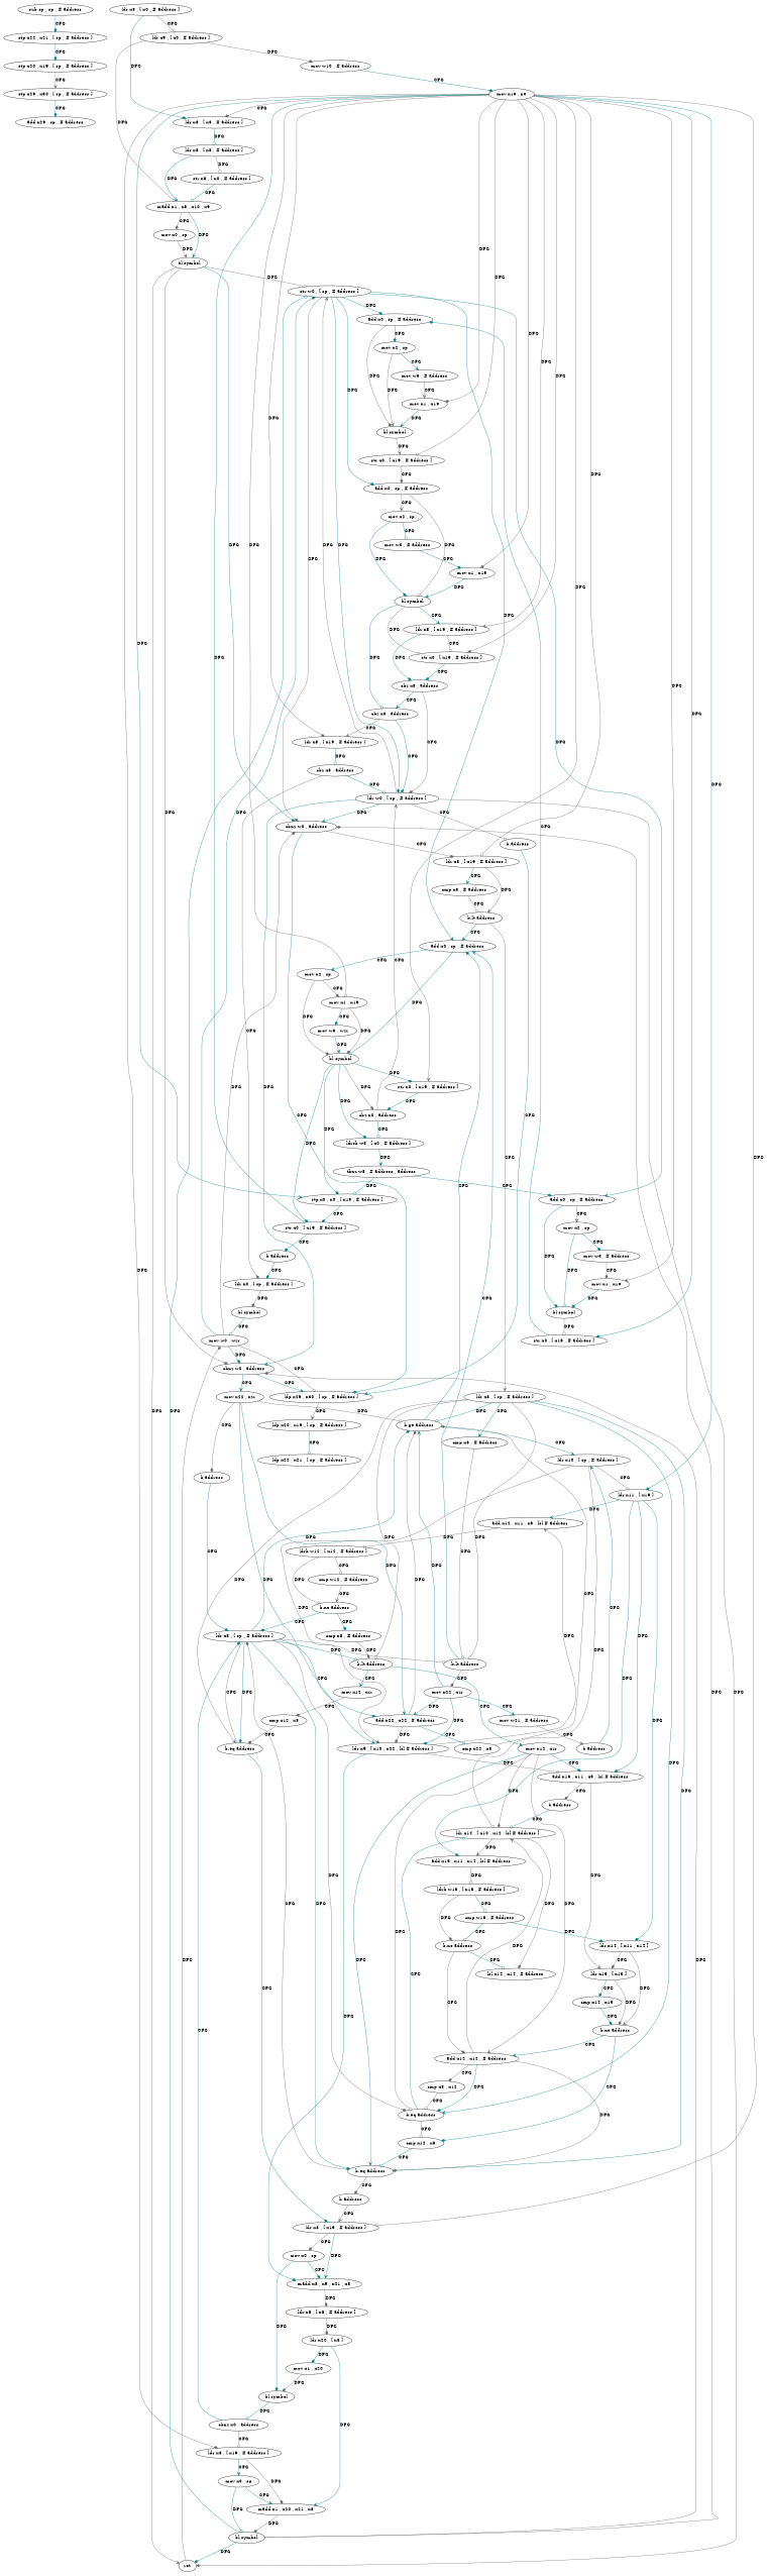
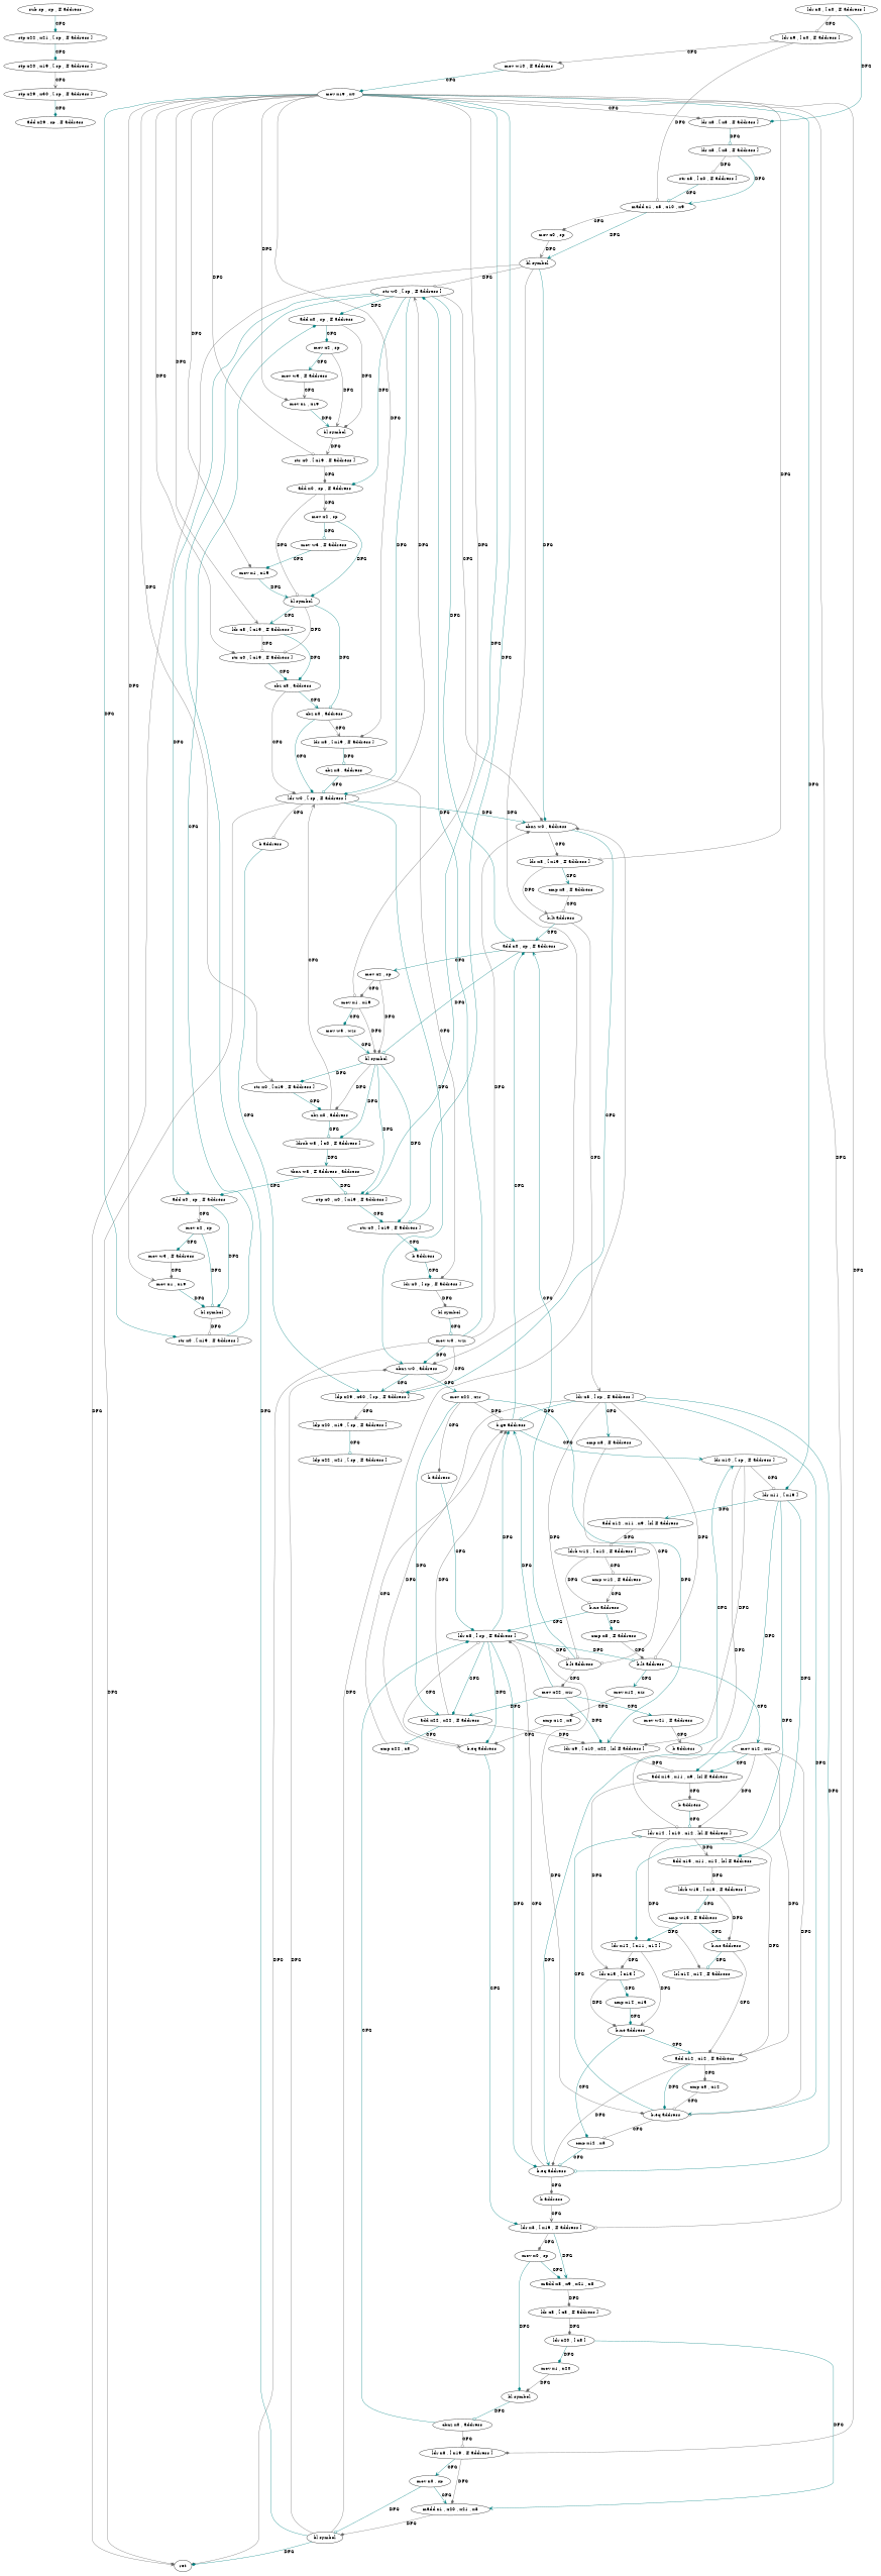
  digraph {
    edge [arrowhead=diamond color=teal]
    n1 [label="sub sp , sp , # address"]
    n2 [label="stp x22 , x21 , [ sp , # address ]"]
    n3 [label="stp x20 , x19 , [ sp , # address ]"]
    n4 [label="stp x29 , x30 , [ sp , # address ]"]
    n5 [label="add x29 , sp , # address"]
    n6 [label="ldr x8 , [ x0 , # address ]"]
    n7 [label="ldr x9 , [ x0 , # address ]"]
    n8 [label="ldr x8 , [ x8 , # address ]"]
    n9 [label="mov w10 , # address"]
    n10 [label="madd x1 , x8 , x10 , x9"]
    n11 [label="ldr x8 , [ x8 , # address ]"]
    n12 [label="mov x19 , x0"]
    n13 [label="mov x0 , sp"]
    n14 [label="bl symbol"]
    n15 [label="ldr x8 , [ x19 , # address ]"]
    n16 [label="mov x1 , x19"]
    n17 [label="str x0 , [ x19 , # address ]"]
    n18 [label="stp x0 , x0 , [ x19 , # address ]"]
    n19 [label="mov x1 , x19"]
    n20 [label="str x0 , [ x19 , # address ]"]
    n21 [label="mov x1 , x19"]
    n22 [label="str x0 , [ x19 , # address ]"]
    n23 [label="mov x1 , x19"]
    n24 [label="ldr x8 , [ x19 , # address ]"]
    n25 [label="str x0 , [ x19 , # address ]"]
    n26 [label="str x0 , [ x19 , # address ]"]
    n27 [label="ldr x11 , [ x19 ]"]
    n28 [label="ldr x8 , [ x19 , # address ]"]
    n29 [label="ldr x8 , [ x19 , # address ]"]
    n30 [label="ldr x8 , [ x19 , # address ]"]
    n31 [label="cmp x8 , # address"]
    n32 [label="b.lt address"]
    n33 [label="bl symbol"]
    n34 [label="mov w3 , wzr"]
    n35 [label="cbz x0 , address"]
    n36 [label="bl symbol"]
    n37 [label="add x0 , sp , # address"]
    n38 [label="bl symbol"]
    n39 [label="add x0 , sp , # address"]
    n40 [label="bl symbol"]
    n41 [label="cbz x8 , address"]
    n42 [label="b address"]
    n43 [label="add x12 , x11 , x9 , lsl # address"]
    n44 [label="add x13 , x11 , x9 , lsl # address"]
    n45 [label="add x15 , x11 , x14 , lsl # address"]
    n46 [label="ldr x14 , [ x11 , x14 ]"]
    n47 [label="cbz x8 , address"]
    n48 [label="madd x8 , x9 , x21 , x8"]
    n49 [label="mov x0 , sp"]
    n50 [label="madd x1 , x20 , x21 , x8"]
    n51 [label="mov x0 , sp"]
    n52 [label="str x8 , [ x0 , # address ]"]
    n53 [label="str w0 , [ sp , # address ]"]
    n54 [label="cbnz w0 , address"]
    n55 [label=ret]
    n56 [label="cbnz w0 , address"]
    n57 [label="add x0 , sp , # address"]
    n58 [label="ldr w0 , [ sp , # address ]"]
    n59 [label="add x0 , sp , # address"]
    n60 [label="ldp x29 , x30 , [ sp , # address ]"]
    n61 [label="mov x22 , xzr"]
    n62 [label="mov x2 , sp"]
    n63 [label="b address"]
    n64 [label="mov x2 , sp"]
    n65 [label="mov x2 , sp"]
    n66 [label="mov x2 , sp"]
    n67 [label="ldp x20 , x19 , [ sp , # address ]"]
    n68 [label="ldp x22 , x21 , [ sp , # address ]"]
    n69 [label="ldr x8 , [ sp , # address ]"]
    n70 [label="cmp x8 , # address"]
    n71 [label="b.lt address"]
    n72 [label="b.ge address"]
    n73 [label="b.lt address"]
    n74 [label="b.eq address"]
    n75 [label="b.eq address"]
    n76 [label="b.eq address"]
    n77 [label="ldrsb w8 , [ x0 , # address ]"]
    n78 [label="mov x22 , xzr"]
    n79 [label="ldr x10 , [ sp , # address ]"]
    n80 [label="mov x12 , xzr"]
    n81 [label="mov x12 , xzr"]
    n82 [label="ldr x8 , [ sp , # address ]"]
    n83 [label="ldr x14 , [ x10 , x12 , lsl # address ]"]
    n84 [label="cmp x12 , x8"]
    n85 [label="b address"]
    n86 [label="tbnz w8 , # address , address"]
    n87 [label="mov w21 , # address"]
    n88 [label="ldr x9 , [ x10 , x22 , lsl # address ]"]
    n89 [label="add x22 , x22 , # address"]
    n90 [label="b address"]
    n91 [label="cmp x22 , x8"]
    n92 [label="mov w3 , # address"]
    n93 [label="lsl x14 , x14 , # address"]
    n94 [label="mov w3 , # address"]
    n95 [label="mov w3 , # address"]
    n96 [label="cbz x0 , address"]
    n97 [label="ldr x0 , [ sp , # address ]"]
    n98 [label="bl symbol"]
    n99 [label="mov w0 , wzr"]
    n100 [label="ldrb w12 , [ x12 , # address ]"]
    n101 [label="b address"]
    n102 [label="ldr x15 , [ x13 ]"]
    n103 [label="ldrb w15 , [ x15 , # address ]"]
    n104 [label="b.ne address"]
    n105 [label="ldr x8 , [ x8 , # address ]"]
    n106 [label="cmp w12 , # address"]
    n107 [label="b.ne address"]
    n108 [label="cmp x8 , # address"]
    n109 [label="cmp x12 , x8"]
    n110 [label="add x12 , x12 , # address"]
    n111 [label="cmp x8 , x12"]
    n112 [label="bl symbol"]
    n113 [label="cmp x14 , x15"]
    n114 [label="cbnz x0 , address"]
    n115 [label="ldr x20 , [ x8 ]"]
    n116 [label="mov x1 , x20"]
    n117 [label="bl symbol"]
    n118 [label="cmp w15 , # address"]
    n119 [label="b.ne address"]
    n120 [label="b address"]
    n1 -> n2 [label=CFG]
    n2 -> n3 [label=CFG]
    n3 -> n4 [arrowhead=vee color=gray40 label=CFG]
    n4 -> n5 [label=CFG]
    n6 -> n7 [arrowhead=odot color=gray40 label=CFG]
    n6 -> n8 [label=DFG]
-   n7 -> n9 [color=gray40 label=DFG]
+   n7 -> n9 [color=gray40 label=CFG]
    n7 -> n10 [arrowhead=odot color=gray40 label=DFG]
    n8 -> n11 [arrowhead=odot label=DFG]
    n9 -> n12 [label=CFG]
    n10 -> n13 [color=gray40 label=CFG]
    n10 -> n14 [arrowhead=vee label=DFG]
    n11 -> n10 [arrowhead=vee label=DFG]
    n11 -> n52 [arrowhead=odot color=gray40 label=DFG]
    n12 -> n8 [color=gray40 label=CFG]
    n12 -> n15 [arrowhead=odot color=gray40 label=DFG]
    n12 -> n16 [arrowhead=odot color=gray40 label=DFG]
    n12 -> n17 [arrowhead=vee color=gray40 label=DFG]
    n12 -> n18 [arrowhead=vee label=DFG]
    n12 -> n19 [arrowhead=vee color=gray40 label=DFG]
    n12 -> n20 [label=DFG]
    n12 -> n21 [color=gray40 label=DFG]
    n12 -> n22 [arrowhead=odot color=gray40 label=DFG]
    n12 -> n23 [color=gray40 label=DFG]
    n12 -> n24 [arrowhead=vee color=gray40 label=DFG]
    n12 -> n25 [color=gray40 label=DFG]
    n12 -> n26 [arrowhead=odot label=DFG]
    n12 -> n27 [label=DFG]
    n12 -> n28 [color=gray40 label=DFG]
    n12 -> n29 [arrowhead=odot color=gray40 label=DFG]
    n12 -> n30 [color=gray40 label=DFG]
    n13 -> n14 [arrowhead=vee color=gray40 label=DFG]
    n14 -> n53 [arrowhead=odot color=gray40 label=DFG]
    n14 -> n54 [label=DFG]
    n14 -> n55 [arrowhead=vee color=gray40 label=DFG]
    n14 -> n56 [color=gray40 label=DFG]
    n15 -> n31 [arrowhead=vee label=CFG]
    n15 -> n32 [arrowhead=vee color=gray40 label=DFG]
    n16 -> n33 [color=gray40 label=DFG]
    n16 -> n34 [label=CFG]
    n17 -> n35 [label=CFG]
    n18 -> n26 [label=CFG]
    n19 -> n36 [label=DFG]
    n20 -> n37 [label=CFG]
    n21 -> n38 [arrowhead=vee label=DFG]
    n22 -> n39 [color=gray40 label=CFG]
    n23 -> n40 [arrowhead=vee label=DFG]
    n24 -> n25 [arrowhead=odot color=gray40 label=CFG]
    n24 -> n41 [label=DFG]
    n25 -> n41 [label=CFG]
    n26 -> n42 [label=CFG]
    n27 -> n43 [arrowhead=vee label=DFG]
    n27 -> n44 [label=DFG]
    n27 -> n45 [label=DFG]
    n27 -> n46 [label=DFG]
    n28 -> n47 [arrowhead=odot label=DFG]
    n29 -> n48 [arrowhead=vee label=DFG]
    n29 -> n49 [color=gray40 label=CFG]
    n30 -> n50 [color=gray40 label=DFG]
    n30 -> n51 [arrowhead=vee label=CFG]
    n31 -> n32 [arrowhead=odot color=gray40 label=CFG]
    n32 -> n57 [arrowhead=vee label=CFG]
    n32 -> n69 [arrowhead=vee color=gray40 label=CFG]
    n33 -> n17 [label=DFG]
    n33 -> n18 [label=DFG]
    n33 -> n26 [label=DFG]
    n33 -> n35 [color=gray40 label=DFG]
    n33 -> n77 [label=DFG]
    n34 -> n33 [arrowhead=vee label=CFG]
    n35 -> n58 [arrowhead=vee color=gray40 label=CFG]
    n35 -> n77 [arrowhead=odot label=CFG]
    n36 -> n20 [arrowhead=odot color=gray40 label=DFG]
    n37 -> n38 [color=gray40 label=DFG]
    n37 -> n65 [label=CFG]
    n38 -> n22 [arrowhead=vee color=gray40 label=DFG]
    n39 -> n40 [arrowhead=odot color=gray40 label=DFG]
    n39 -> n66 [arrowhead=vee color=gray40 label=CFG]
    n40 -> n24 [arrowhead=vee label=CFG]
    n40 -> n25 [arrowhead=odot color=gray40 label=DFG]
    n40 -> n96 [arrowhead=odot label=DFG]
    n41 -> n58 [color=gray40 label=CFG]
    n41 -> n96 [arrowhead=vee label=CFG]
    n42 -> n97 [label=CFG]
    n43 -> n100 [arrowhead=odot color=gray40 label=DFG]
    n44 -> n101 [color=gray40 label=CFG]
    n44 -> n102 [arrowhead=vee color=gray40 label=DFG]
    n45 -> n103 [arrowhead=odot color=gray40 label=DFG]
    n46 -> n102 [color=gray40 label=CFG]
    n46 -> n104 [arrowhead=vee color=gray40 label=DFG]
    n47 -> n58 [arrowhead=odot label=CFG]
    n47 -> n97 [color=gray40 label=CFG]
    n48 -> n105 [color=gray40 label=DFG]
    n49 -> n48 [label=CFG]
    n49 -> n112 [label=DFG]
    n50 -> n117 [color=gray40 label=DFG]
    n51 -> n50 [arrowhead=vee label=CFG]
    n51 -> n117 [arrowhead=odot label=DFG]
    n52 -> n10 [arrowhead=odot label=CFG]
    n53 -> n37 [label=DFG]
    n53 -> n39 [label=DFG]
    n53 -> n54 [color=gray40 label=CFG]
    n53 -> n57 [arrowhead=vee label=DFG]
    n53 -> n58 [label=DFG]
    n53 -> n59 [arrowhead=vee label=DFG]
    n54 -> n15 [color=gray40 label=CFG]
    n54 -> n60 [label=CFG]
    n56 -> n60 [arrowhead=vee label=CFG]
    n56 -> n61 [arrowhead=vee label=CFG]
    n57 -> n33 [arrowhead=odot label=DFG]
    n57 -> n62 [arrowhead=vee label=CFG]
    n58 -> n53 [arrowhead=vee color=gray40 label=DFG]
    n58 -> n54 [arrowhead=vee label=DFG]
    n58 -> n55 [color=gray40 label=DFG]
    n58 -> n56 [arrowhead=vee label=DFG]
    n58 -> n63 [arrowhead=odot color=gray40 label=CFG]
    n59 -> n36 [label=DFG]
    n59 -> n64 [arrowhead=vee color=gray40 label=CFG]
    n60 -> n67 [arrowhead=vee color=gray40 label=CFG]
    n61 -> n72 [arrowhead=odot color=gray40 label=DFG]
    n61 -> n88 [arrowhead=vee label=DFG]
    n61 -> n89 [arrowhead=vee label=DFG]
    n61 -> n120 [color=gray40 label=CFG]
    n62 -> n16 [color=gray40 label=CFG]
    n62 -> n33 [color=gray40 label=DFG]
    n63 -> n60 [arrowhead=vee label=CFG]
    n64 -> n36 [arrowhead=odot label=DFG]
    n64 -> n92 [label=CFG]
    n65 -> n38 [arrowhead=vee color=gray40 label=DFG]
    n65 -> n94 [arrowhead=vee label=CFG]
    n66 -> n40 [label=DFG]
    n66 -> n95 [arrowhead=odot label=CFG]
    n67 -> n68 [arrowhead=odot label=CFG]
    n69 -> n70 [arrowhead=vee label=CFG]
    n69 -> n71 [arrowhead=odot color=gray40 label=DFG]
    n69 -> n72 [arrowhead=odot label=DFG]
    n69 -> n73 [arrowhead=odot color=gray40 label=DFG]
    n69 -> n74 [arrowhead=vee color=gray40 label=DFG]
    n69 -> n75 [arrowhead=vee label=DFG]
    n69 -> n76 [arrowhead=odot label=DFG]
    n70 -> n71 [arrowhead=odot color=gray40 label=CFG]
    n71 -> n57 [arrowhead=vee label=CFG]
    n71 -> n78 [color=gray40 label=CFG]
    n72 -> n57 [label=CFG]
    n72 -> n79 [arrowhead=vee label=CFG]
    n73 -> n80 [arrowhead=vee label=CFG]
    n73 -> n81 [arrowhead=vee label=CFG]
    n74 -> n29 [label=CFG]
    n74 -> n82 [arrowhead=odot color=gray40 label=CFG]
    n75 -> n83 [arrowhead=odot label=CFG]
    n75 -> n84 [arrowhead=odot color=gray40 label=CFG]
    n76 -> n82 [color=gray40 label=CFG]
    n76 -> n85 [color=gray40 label=CFG]
    n77 -> n86 [arrowhead=vee label=DFG]
    n78 -> n72 [arrowhead=vee label=DFG]
    n78 -> n87 [arrowhead=vee label=CFG]
    n78 -> n88 [label=DFG]
    n78 -> n89 [arrowhead=vee label=DFG]
    n79 -> n27 [arrowhead=odot color=gray40 label=CFG]
    n79 -> n83 [arrowhead=odot color=gray40 label=DFG]
    n79 -> n88 [color=gray40 label=DFG]
    n80 -> n109 [color=gray40 label=CFG]
    n81 -> n44 [label=CFG]
    n81 -> n75 [arrowhead=odot color=gray40 label=DFG]
    n81 -> n76 [arrowhead=vee label=DFG]
    n81 -> n83 [color=gray40 label=DFG]
    n81 -> n110 [arrowhead=vee color=gray40 label=DFG]
    n82 -> n71 [arrowhead=odot color=gray40 label=DFG]
    n82 -> n72 [label=DFG]
    n82 -> n73 [arrowhead=odot label=DFG]
    n82 -> n74 [label=DFG]
    n82 -> n75 [color=gray40 label=DFG]
    n82 -> n76 [label=DFG]
    n82 -> n89 [label=CFG]
    n83 -> n45 [arrowhead=vee color=gray40 label=DFG]
    n83 -> n93 [color=gray40 label=DFG]
    n84 -> n76 [arrowhead=odot label=CFG]
    n85 -> n29 [arrowhead=vee color=gray40 label=CFG]
    n86 -> n18 [arrowhead=odot label=DFG]
    n86 -> n59 [label=CFG]
    n87 -> n90 [arrowhead=vee color=gray40 label=CFG]
-   n88 -> n43 [arrowhead=vee color=gray40 label=DFG]
    n88 -> n44 [arrowhead=odot color=gray40 label=DFG]
-   n88 -> n48 [label=DFG]
    n89 -> n72 [color=gray40 label=DFG]
    n89 -> n88 [color=gray40 label=DFG]
    n89 -> n91 [arrowhead=odot label=CFG]
    n90 -> n79 [arrowhead=vee label=CFG]
    n91 -> n72 [color=gray40 label=CFG]
    n92 -> n19 [color=gray40 label=CFG]
    n94 -> n21 [arrowhead=vee color=gray40 label=CFG]
    n95 -> n23 [label=CFG]
    n96 -> n28 [arrowhead=vee color=gray40 label=CFG]
    n96 -> n58 [label=CFG]
    n97 -> n98 [color=gray40 label=DFG]
    n98 -> n99 [arrowhead=odot label=CFG]
    n99 -> n53 [label=DFG]
    n99 -> n54 [color=gray40 label=DFG]
-   n55 -> n99 [color=gray40 label=DFG]
+   n99 -> n55 [color=gray40 label=DFG]
    n99 -> n56 [label=DFG]
    n99 -> n60 [arrowhead=odot color=gray40 label=CFG]
    n100 -> n106 [arrowhead=odot color=gray40 label=CFG]
    n100 -> n107 [arrowhead=odot color=gray40 label=DFG]
    n101 -> n83 [arrowhead=odot label=CFG]
    n102 -> n104 [color=gray40 label=DFG]
    n102 -> n113 [label=CFG]
    n103 -> n118 [arrowhead=odot label=CFG]
    n103 -> n119 [color=gray40 label=DFG]
    n104 -> n84 [label=CFG]
    n104 -> n110 [arrowhead=vee label=CFG]
    n105 -> n115 [color=gray40 label=DFG]
    n106 -> n107 [arrowhead=vee color=gray40 label=CFG]
    n107 -> n82 [label=CFG]
    n107 -> n108 [label=CFG]
    n108 -> n73 [color=gray40 label=CFG]
    n109 -> n74 [color=gray40 label=CFG]
    n110 -> n75 [label=DFG]
    n110 -> n76 [color=gray40 label=DFG]
    n110 -> n83 [arrowhead=vee color=gray40 label=DFG]
    n110 -> n111 [color=gray40 label=CFG]
    n111 -> n75 [arrowhead=odot color=gray40 label=CFG]
    n112 -> n114 [arrowhead=odot label=DFG]
    n113 -> n104 [label=CFG]
    n114 -> n30 [arrowhead=odot color=gray40 label=CFG]
    n114 -> n82 [label=CFG]
    n115 -> n50 [arrowhead=vee label=DFG]
    n115 -> n116 [label=DFG]
    n116 -> n112 [color=gray40 label=DFG]
    n117 -> n53 [arrowhead=odot label=DFG]
    n117 -> n54 [color=gray40 label=DFG]
    n117 -> n55 [label=DFG]
    n117 -> n56 [color=gray40 label=DFG]
    n118 -> n46 [label=DFG]
    n118 -> n119 [arrowhead=odot label=CFG]
    n119 -> n93 [arrowhead=odot label=CFG]
    n119 -> n110 [color=gray40 label=CFG]
    n120 -> n82 [label=CFG]
  }
